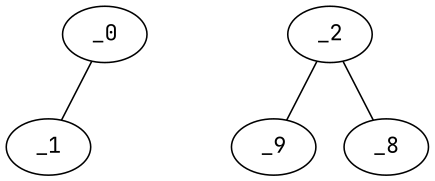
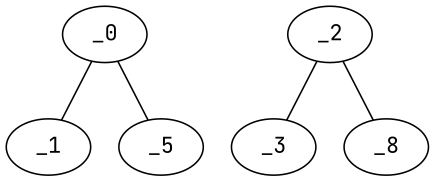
  graph {
    fontname="JetBrains Mono"
    node [fontname="JetBrains Mono"]
    edge [fontname="JetBrains Mono"]
    _0 [x=0.52 y=2.99]
    _1 [x=0.482025 y=0.588965]
+   _5 [x=0.607882 y=0.695101]
    _2 [x=2.5 y=3]
-   _3 [x=1.68006 y=0.431985 label=_9]
+   _3 [x=1.68006 y=0.431985]
    n6 [label=_8 x=0.224449 y=2.31421]
    _0 -- _1
+   _0 -- _5
    _2 -- _3
    _2 -- n6
  }
